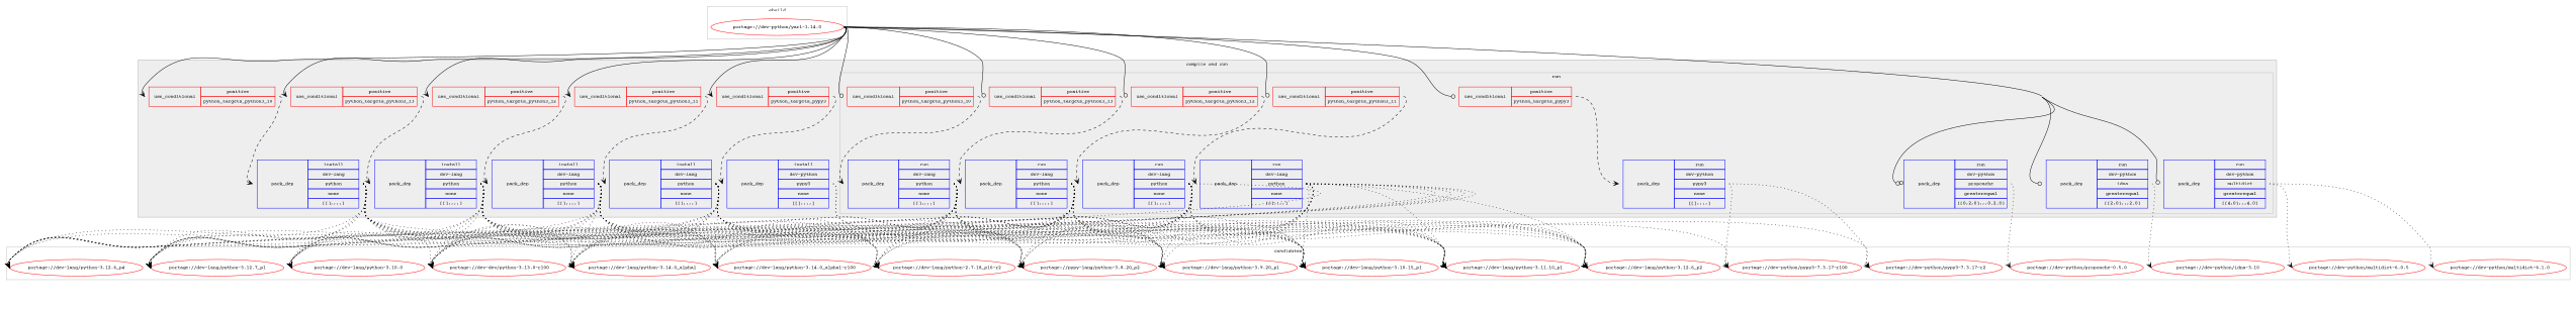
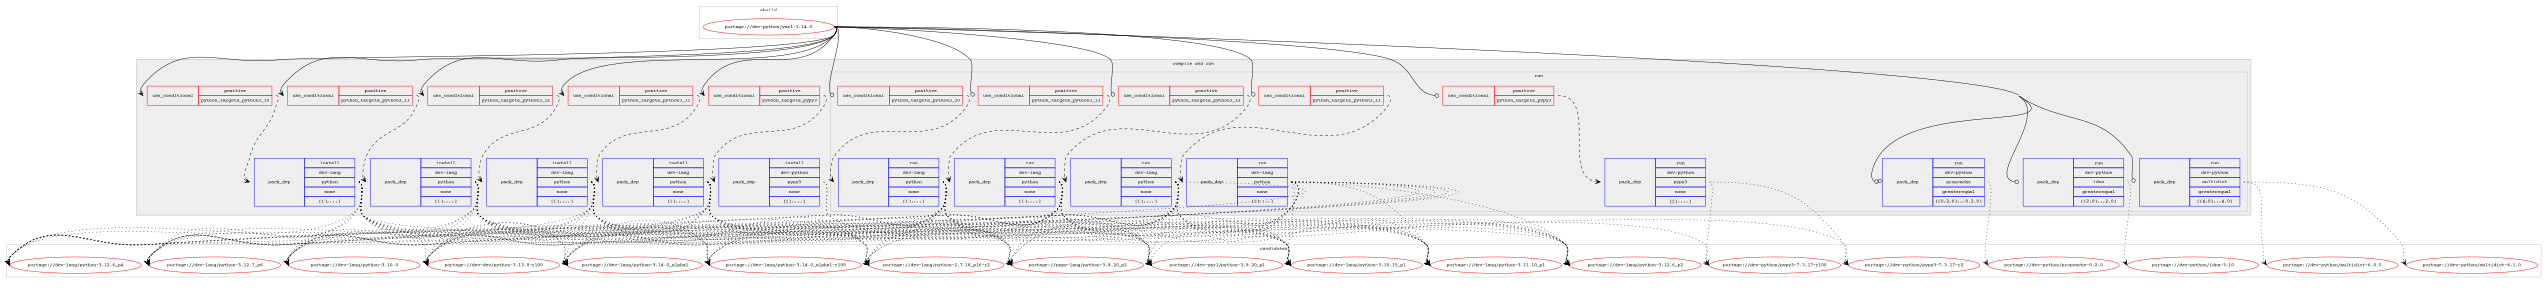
  digraph {
    compound=true
    concentrate=true
    fontname="Courier Prime"
    fontsize=10
    newrank=true
    rankdir=TB
    ranksep=1.5
    node [color=red fontname="Courier Prime" fontsize=10 shape=none]
    edge [arrowhead=vee fontname="Courier Prime" headport=w style=dotted tailport=e weight=100]
    n1 [label="portage://dev-python/yarl-1.14.0" width=4 shape=""]
    n2 [color=blue label=<<TABLE BORDER="0" CELLBORDER="1" CELLSPACING="0" CELLPADDING="4" WIDTH="220"><TR><TD ROWSPAN="6" CELLPADDING="30">pack_dep</TD></TR><TR><TD WIDTH="110">install</TD></TR><TR><TD>dev-python</TD></TR><TR><TD>pypy3</TD></TR><TR><TD>none</TD></TR><TR><TD>[[],,,,]</TD></TR></TABLE>>]
    n3 [label=<<TABLE BORDER="0" CELLBORDER="1" CELLSPACING="0" CELLPADDING="4"><TR><TD ROWSPAN="3" CELLPADDING="10">use_conditional</TD></TR><TR><TD>positive</TD></TR><TR><TD>python_targets_pypy3</TD></TR></TABLE>>]
    n4 [color=blue label=<<TABLE BORDER="0" CELLBORDER="1" CELLSPACING="0" CELLPADDING="4" WIDTH="220"><TR><TD ROWSPAN="6" CELLPADDING="30">pack_dep</TD></TR><TR><TD WIDTH="110">install</TD></TR><TR><TD>dev-lang</TD></TR><TR><TD>python</TD></TR><TR><TD>none</TD></TR><TR><TD>[[],,,,]</TD></TR></TABLE>>]
    n5 [label=<<TABLE BORDER="0" CELLBORDER="1" CELLSPACING="0" CELLPADDING="4"><TR><TD ROWSPAN="3" CELLPADDING="10">use_conditional</TD></TR><TR><TD>positive</TD></TR><TR><TD>python_targets_python3_10</TD></TR></TABLE>>]
    n6 [color=blue label=<<TABLE BORDER="0" CELLBORDER="1" CELLSPACING="0" CELLPADDING="4" WIDTH="220"><TR><TD ROWSPAN="6" CELLPADDING="30">pack_dep</TD></TR><TR><TD WIDTH="110">install</TD></TR><TR><TD>dev-lang</TD></TR><TR><TD>python</TD></TR><TR><TD>none</TD></TR><TR><TD>[[],,,,]</TD></TR></TABLE>>]
    n7 [label=<<TABLE BORDER="0" CELLBORDER="1" CELLSPACING="0" CELLPADDING="4"><TR><TD ROWSPAN="3" CELLPADDING="10">use_conditional</TD></TR><TR><TD>positive</TD></TR><TR><TD>python_targets_python3_11</TD></TR></TABLE>>]
    n8 [color=blue label=<<TABLE BORDER="0" CELLBORDER="1" CELLSPACING="0" CELLPADDING="4" WIDTH="220"><TR><TD ROWSPAN="6" CELLPADDING="30">pack_dep</TD></TR><TR><TD WIDTH="110">install</TD></TR><TR><TD>dev-lang</TD></TR><TR><TD>python</TD></TR><TR><TD>none</TD></TR><TR><TD>[[],,,,]</TD></TR></TABLE>>]
    n9 [label=<<TABLE BORDER="0" CELLBORDER="1" CELLSPACING="0" CELLPADDING="4"><TR><TD ROWSPAN="3" CELLPADDING="10">use_conditional</TD></TR><TR><TD>positive</TD></TR><TR><TD>python_targets_python3_12</TD></TR></TABLE>>]
    n10 [color=blue label=<<TABLE BORDER="0" CELLBORDER="1" CELLSPACING="0" CELLPADDING="4" WIDTH="220"><TR><TD ROWSPAN="6" CELLPADDING="30">pack_dep</TD></TR><TR><TD WIDTH="110">install</TD></TR><TR><TD>dev-lang</TD></TR><TR><TD>python</TD></TR><TR><TD>none</TD></TR><TR><TD>[[],,,,]</TD></TR></TABLE>>]
    n11 [label=<<TABLE BORDER="0" CELLBORDER="1" CELLSPACING="0" CELLPADDING="4"><TR><TD ROWSPAN="3" CELLPADDING="10">use_conditional</TD></TR><TR><TD>positive</TD></TR><TR><TD>python_targets_python3_13</TD></TR></TABLE>>]
    n12 [color=blue label=<<TABLE BORDER="0" CELLBORDER="1" CELLSPACING="0" CELLPADDING="4" WIDTH="220"><TR><TD ROWSPAN="6" CELLPADDING="30">pack_dep</TD></TR><TR><TD WIDTH="110">run</TD></TR><TR><TD>dev-python</TD></TR><TR><TD>pypy3</TD></TR><TR><TD>none</TD></TR><TR><TD>[[],,,,]</TD></TR></TABLE>>]
    n13 [label=<<TABLE BORDER="0" CELLBORDER="1" CELLSPACING="0" CELLPADDING="4"><TR><TD ROWSPAN="3" CELLPADDING="10">use_conditional</TD></TR><TR><TD>positive</TD></TR><TR><TD>python_targets_pypy3</TD></TR></TABLE>>]
    n14 [color=blue label=<<TABLE BORDER="0" CELLBORDER="1" CELLSPACING="0" CELLPADDING="4" WIDTH="220"><TR><TD ROWSPAN="6" CELLPADDING="30">pack_dep</TD></TR><TR><TD WIDTH="110">run</TD></TR><TR><TD>dev-lang</TD></TR><TR><TD>python</TD></TR><TR><TD>none</TD></TR><TR><TD>[[],,,,]</TD></TR></TABLE>>]
    n15 [label=<<TABLE BORDER="0" CELLBORDER="1" CELLSPACING="0" CELLPADDING="4"><TR><TD ROWSPAN="3" CELLPADDING="10">use_conditional</TD></TR><TR><TD>positive</TD></TR><TR><TD>python_targets_python3_10</TD></TR></TABLE>>]
    n16 [color=blue label=<<TABLE BORDER="0" CELLBORDER="1" CELLSPACING="0" CELLPADDING="4" WIDTH="220"><TR><TD ROWSPAN="6" CELLPADDING="30">pack_dep</TD></TR><TR><TD WIDTH="110">run</TD></TR><TR><TD>dev-lang</TD></TR><TR><TD>python</TD></TR><TR><TD>none</TD></TR><TR><TD>[[],,,,]</TD></TR></TABLE>>]
    n17 [label=<<TABLE BORDER="0" CELLBORDER="1" CELLSPACING="0" CELLPADDING="4"><TR><TD ROWSPAN="3" CELLPADDING="10">use_conditional</TD></TR><TR><TD>positive</TD></TR><TR><TD>python_targets_python3_11</TD></TR></TABLE>>]
    n18 [color=blue label=<<TABLE BORDER="0" CELLBORDER="1" CELLSPACING="0" CELLPADDING="4" WIDTH="220"><TR><TD ROWSPAN="6" CELLPADDING="30">pack_dep</TD></TR><TR><TD WIDTH="110">run</TD></TR><TR><TD>dev-lang</TD></TR><TR><TD>python</TD></TR><TR><TD>none</TD></TR><TR><TD>[[],,,,]</TD></TR></TABLE>>]
    n19 [label=<<TABLE BORDER="0" CELLBORDER="1" CELLSPACING="0" CELLPADDING="4"><TR><TD ROWSPAN="3" CELLPADDING="10">use_conditional</TD></TR><TR><TD>positive</TD></TR><TR><TD>python_targets_python3_12</TD></TR></TABLE>>]
    n20 [color=blue label=<<TABLE BORDER="0" CELLBORDER="1" CELLSPACING="0" CELLPADDING="4" WIDTH="220"><TR><TD ROWSPAN="6" CELLPADDING="30">pack_dep</TD></TR><TR><TD WIDTH="110">run</TD></TR><TR><TD>dev-lang</TD></TR><TR><TD>python</TD></TR><TR><TD>none</TD></TR><TR><TD>[[],,,,]</TD></TR></TABLE>>]
    n21 [label=<<TABLE BORDER="0" CELLBORDER="1" CELLSPACING="0" CELLPADDING="4"><TR><TD ROWSPAN="3" CELLPADDING="10">use_conditional</TD></TR><TR><TD>positive</TD></TR><TR><TD>python_targets_python3_13</TD></TR></TABLE>>]
    n22 [color=blue label=<<TABLE BORDER="0" CELLBORDER="1" CELLSPACING="0" CELLPADDING="4" WIDTH="220"><TR><TD ROWSPAN="6" CELLPADDING="30">pack_dep</TD></TR><TR><TD WIDTH="110">run</TD></TR><TR><TD>dev-python</TD></TR><TR><TD>idna</TD></TR><TR><TD>greaterequal</TD></TR><TR><TD>[[2,0],,,2.0]</TD></TR></TABLE>>]
    n23 [color=blue label=<<TABLE BORDER="0" CELLBORDER="1" CELLSPACING="0" CELLPADDING="4" WIDTH="220"><TR><TD ROWSPAN="6" CELLPADDING="30">pack_dep</TD></TR><TR><TD WIDTH="110">run</TD></TR><TR><TD>dev-python</TD></TR><TR><TD>multidict</TD></TR><TR><TD>greaterequal</TD></TR><TR><TD>[[4,0],,,4.0]</TD></TR></TABLE>>]
    n24 [color=blue label=<<TABLE BORDER="0" CELLBORDER="1" CELLSPACING="0" CELLPADDING="4" WIDTH="220"><TR><TD ROWSPAN="6" CELLPADDING="30">pack_dep</TD></TR><TR><TD WIDTH="110">run</TD></TR><TR><TD>dev-python</TD></TR><TR><TD>propcache</TD></TR><TR><TD>greaterequal</TD></TR><TR><TD>[[0,2,0],,,0.2.0]</TD></TR></TABLE>>]
    n25 [label="portage://dev-python/pypy3-7.3.17-r2" width=4 shape=""]
    n26 [label="portage://dev-python/pypy3-7.3.17-r100" width=4 shape=""]
    n27 [label="portage://dev-lang/python-3.14.0_alpha1-r100" width=4 shape=""]
    n28 [label="portage://dev-lang/python-3.14.0_alpha1" width=4 shape=""]
    n29 [label="portage://dev-dev/python-3.13.0-r100" width=4 shape=""]
    n30 [label="portage://dev-lang/python-3.10.0" width=4 shape=""]
-   n31 [label="portage://dev-lang/python-3.12.7_p1" width=4 shape=""]
+   n31 [label="portage://dev-lang/python-3.12.7_p6" width=4 shape=""]
    n32 [label="portage://dev-lang/python-3.12.6_p4" width=4 shape=""]
    n33 [label="portage://dev-lang/python-3.12.6_p2" width=4 shape=""]
    n34 [label="portage://dev-lang/python-3.11.10_p1" width=4 shape=""]
    n35 [label="portage://dev-lang/python-3.10.15_p1" width=4 shape=""]
-   n36 [label="portage://dev-lang/python-3.9.20_p1" width=4 shape=""]
+   n36 [label="portage://dev-yarl/python-3.9.20_p1" width=4 shape=""]
    n37 [label="portage://pypy-lang/python-3.8.20_p2" width=4 shape=""]
    n38 [label="portage://dev-lang/python-2.7.18_p16-r2" width=4 shape=""]
    n39 [label="portage://dev-python/idna-3.10" width=4 shape=""]
    n40 [label="portage://dev-python/multidict-6.1.0" width=4 shape=""]
    n41 [label="portage://dev-python/multidict-6.0.5" width=4 shape=""]
-   n42 [label="portage://dev-python/propcache-0.5.0" width=4 shape=""]
+   n42 [label="portage://dev-python/propcache-0.2.0" width=4 shape=""]
    subgraph cluster_1 {
      color=gray
      label=<<i>ebuild</i>>
      n1
    }
    subgraph cluster_2 {
      color=gray
      label=<<i>dependencies</i>>
      subgraph cluster_3 {
        color=gray
        fillcolor="#eeeeee"
        label=<<i>compile</i>>
        style=filled
        subgraph sub_4 {
          color=gray
          fillcolor="#eeeeee"
          label=<<i>compile</i>>
          style=filled
          n3
          subgraph sub_5 {
            color=gray
            fillcolor="#eeeeee"
            label=<<i>compile</i>>
            style=filled
            n2
          }
        }
        subgraph sub_6 {
          color=gray
          fillcolor="#eeeeee"
          label=<<i>compile</i>>
          style=filled
          n5
          subgraph sub_7 {
            color=gray
            fillcolor="#eeeeee"
            label=<<i>compile</i>>
            style=filled
            n4
          }
        }
        subgraph sub_8 {
          color=gray
          fillcolor="#eeeeee"
          label=<<i>compile</i>>
          style=filled
          n7
          subgraph sub_9 {
            color=gray
            fillcolor="#eeeeee"
            label=<<i>compile</i>>
            style=filled
            n6
          }
        }
        subgraph sub_10 {
          color=gray
          fillcolor="#eeeeee"
          label=<<i>compile</i>>
          style=filled
          n9
          subgraph sub_11 {
            color=gray
            fillcolor="#eeeeee"
            label=<<i>compile</i>>
            style=filled
            n8
          }
        }
        subgraph sub_12 {
          color=gray
          fillcolor="#eeeeee"
          label=<<i>compile</i>>
          style=filled
          n11
          subgraph sub_13 {
            color=gray
            fillcolor="#eeeeee"
            label=<<i>compile</i>>
            style=filled
            n10
          }
        }
      }
      subgraph cluster_14 {
        color=gray
        fillcolor="#eeeeee"
        label=<<i>compile and run</i>>
        style=filled
      }
      subgraph cluster_15 {
        color=gray
        fillcolor="#eeeeee"
        label=<<i>run</i>>
        style=filled
        subgraph sub_16 {
          color=gray
          fillcolor="#eeeeee"
          label=<<i>run</i>>
          style=filled
          n13
          subgraph sub_17 {
            color=gray
            fillcolor="#eeeeee"
            label=<<i>run</i>>
            style=filled
            n12
          }
        }
        subgraph sub_18 {
          color=gray
          fillcolor="#eeeeee"
          label=<<i>run</i>>
          style=filled
          n15
          subgraph sub_19 {
            color=gray
            fillcolor="#eeeeee"
            label=<<i>run</i>>
            style=filled
            n14
          }
        }
        subgraph sub_20 {
          color=gray
          fillcolor="#eeeeee"
          label=<<i>run</i>>
          style=filled
          n17
          subgraph sub_21 {
            color=gray
            fillcolor="#eeeeee"
            label=<<i>run</i>>
            style=filled
            n16
          }
        }
        subgraph sub_22 {
          color=gray
          fillcolor="#eeeeee"
          label=<<i>run</i>>
          style=filled
          n19
          subgraph sub_23 {
            color=gray
            fillcolor="#eeeeee"
            label=<<i>run</i>>
            style=filled
            n18
          }
        }
        subgraph sub_24 {
          color=gray
          fillcolor="#eeeeee"
          label=<<i>run</i>>
          style=filled
          n21
          subgraph sub_25 {
            color=gray
            fillcolor="#eeeeee"
            label=<<i>run</i>>
            style=filled
            n20
          }
        }
        subgraph sub_26 {
          color=gray
          fillcolor="#eeeeee"
          label=<<i>run</i>>
          style=filled
          n22
        }
        subgraph sub_27 {
          color=gray
          fillcolor="#eeeeee"
          label=<<i>run</i>>
          style=filled
          n23
        }
        subgraph sub_28 {
          color=gray
          fillcolor="#eeeeee"
          label=<<i>run</i>>
          style=filled
          n24
        }
      }
    }
    subgraph cluster_29 {
      color=gray
      label=<<i>candidates</i>>
      rank=same
      subgraph sub_30 {
        color=black
        label=<<i>candidates</i>>
        nodesep=1
        rank=same
        n27
        n28
        n29
        n30
        n31
        n32
        n33
        n34
        n35
        n36
        n37
        n38
      }
      subgraph sub_31 {
        color=black
        label=<<i>candidates</i>>
        nodesep=1
        rank=same
        n25
        n26
      }
      subgraph sub_32 {
        color=black
        label=<<i>candidates</i>>
        nodesep=1
        rank=same
        n27
        n28
        n29
        n30
        n31
        n32
        n33
        n34
        n35
        n36
        n37
        n38
      }
      subgraph sub_33 {
        color=black
        label=<<i>candidates</i>>
        nodesep=1
        rank=same
        n27
        n28
        n29
        n30
        n31
        n32
        n33
        n34
        n35
        n36
        n37
        n38
      }
      subgraph sub_34 {
        color=black
        label=<<i>candidates</i>>
        nodesep=1
        rank=same
        n27
        n28
        n29
        n30
        n31
        n32
        n33
        n34
        n35
        n36
        n37
        n38
      }
      subgraph sub_35 {
        color=black
        label=<<i>candidates</i>>
        nodesep=1
        rank=same
        n27
        n28
        n29
        n30
        n31
        n32
        n33
        n34
        n35
        n36
        n37
        n38
      }
      subgraph sub_36 {
        color=black
        label=<<i>candidates</i>>
        nodesep=1
        rank=same
        n25
        n26
      }
      subgraph sub_37 {
        color=black
        label=<<i>candidates</i>>
        nodesep=1
        rank=same
        n27
        n28
        n29
        n30
        n31
        n32
        n33
        n34
        n35
        n36
        n37
        n38
      }
      subgraph sub_38 {
        color=black
        label=<<i>candidates</i>>
        nodesep=1
        rank=same
        n27
        n28
        n29
        n30
        n31
        n32
        n33
        n34
        n35
        n36
        n37
        n38
      }
      subgraph sub_39 {
        color=black
        label=<<i>candidates</i>>
        nodesep=1
        rank=same
        n27
        n28
        n29
        n30
        n31
        n32
        n33
        n34
        n35
        n36
        n37
        n38
      }
      subgraph sub_40 {
        color=black
        label=<<i>candidates</i>>
        nodesep=1
        rank=same
        n39
      }
      subgraph sub_41 {
        color=black
        label=<<i>candidates</i>>
        nodesep=1
        rank=same
        n40
        n41
      }
      subgraph sub_42 {
        color=black
        label=<<i>candidates</i>>
        nodesep=1
        rank=same
        n42
      }
    }
    n1 -> n3 [style=solid weight=20]
    n1 -> n5 [style=solid weight=20]
    n1 -> n7 [style=solid weight=20]
    n1 -> n9 [style=solid weight=20]
    n1 -> n11 [style=solid weight=20]
    n1 -> n13 [arrowhead=odot style=solid weight=20]
    n1 -> n15 [arrowhead=odot style=solid weight=20]
    n1 -> n17 [arrowhead=odot style=solid weight=20]
    n1 -> n19 [arrowhead=odot style=solid weight=20]
    n1 -> n21 [arrowhead=odot style=solid weight=20]
    n1 -> n22 [arrowhead=odot style=solid weight=20]
    n1 -> n23 [arrowhead=odot style=solid weight=20]
    n1 -> n24 [arrowhead=odot style=solid weight=20]
    n2 -> n25
    n2 -> n26
    n3 -> n2 [style=dashed weight=20]
    n4 -> n27
    n4 -> n28
    n4 -> n29
    n4 -> n30
    n4 -> n31
    n4 -> n32
    n4 -> n33
    n4 -> n34
    n4 -> n35
    n4 -> n36
    n4 -> n37
    n4 -> n38
    n5 -> n4 [style=dashed weight=20]
    n6 -> n27
    n6 -> n28
    n6 -> n29
    n6 -> n30
    n6 -> n31
    n6 -> n32
    n6 -> n33
    n6 -> n34
    n6 -> n35
    n6 -> n36
    n6 -> n37
    n6 -> n38
    n7 -> n6 [style=dashed weight=20]
    n8 -> n27
    n8 -> n28
    n8 -> n29
    n8 -> n30
    n8 -> n31
    n8 -> n32
    n8 -> n33
    n8 -> n34
    n8 -> n35
    n8 -> n36
    n8 -> n37
    n8 -> n38
    n9 -> n8 [style=dashed weight=20]
    n10 -> n27
    n10 -> n28
    n10 -> n29
    n10 -> n30
    n10 -> n31
    n10 -> n32
    n10 -> n33
    n10 -> n34
    n10 -> n35
    n10 -> n36
    n10 -> n37
    n10 -> n38
    n11 -> n10 [style=dashed weight=20]
    n12 -> n25
    n12 -> n26
    n13 -> n12 [style=dashed weight=20]
    n14 -> n27
    n14 -> n28
    n14 -> n29
    n14 -> n30
    n14 -> n31
    n14 -> n32
    n14 -> n33
    n14 -> n34
    n14 -> n35
    n14 -> n36
    n14 -> n37
    n14 -> n38
    n15 -> n14 [style=dashed weight=20]
    n16 -> n27
    n16 -> n28
    n16 -> n29
    n16 -> n30
    n16 -> n31
    n16 -> n32
    n16 -> n33
    n16 -> n34
    n16 -> n35
    n16 -> n36
    n16 -> n37
    n16 -> n38
    n17 -> n16 [style=dashed weight=20]
    n18 -> n27
    n18 -> n28
    n18 -> n29
    n18 -> n30
    n18 -> n31
    n18 -> n32
    n18 -> n33
    n18 -> n34
    n18 -> n35
    n18 -> n36
    n18 -> n37
    n18 -> n38
    n19 -> n18 [style=dashed weight=20]
    n20 -> n27
    n20 -> n28
    n20 -> n29
    n20 -> n30
    n20 -> n31
    n20 -> n32
    n20 -> n33
    n20 -> n34
    n20 -> n35
    n20 -> n36
    n20 -> n37
    n20 -> n38
    n21 -> n20 [style=dashed weight=20]
    n22 -> n39
    n23 -> n40
    n23 -> n41
    n24 -> n42
  }
